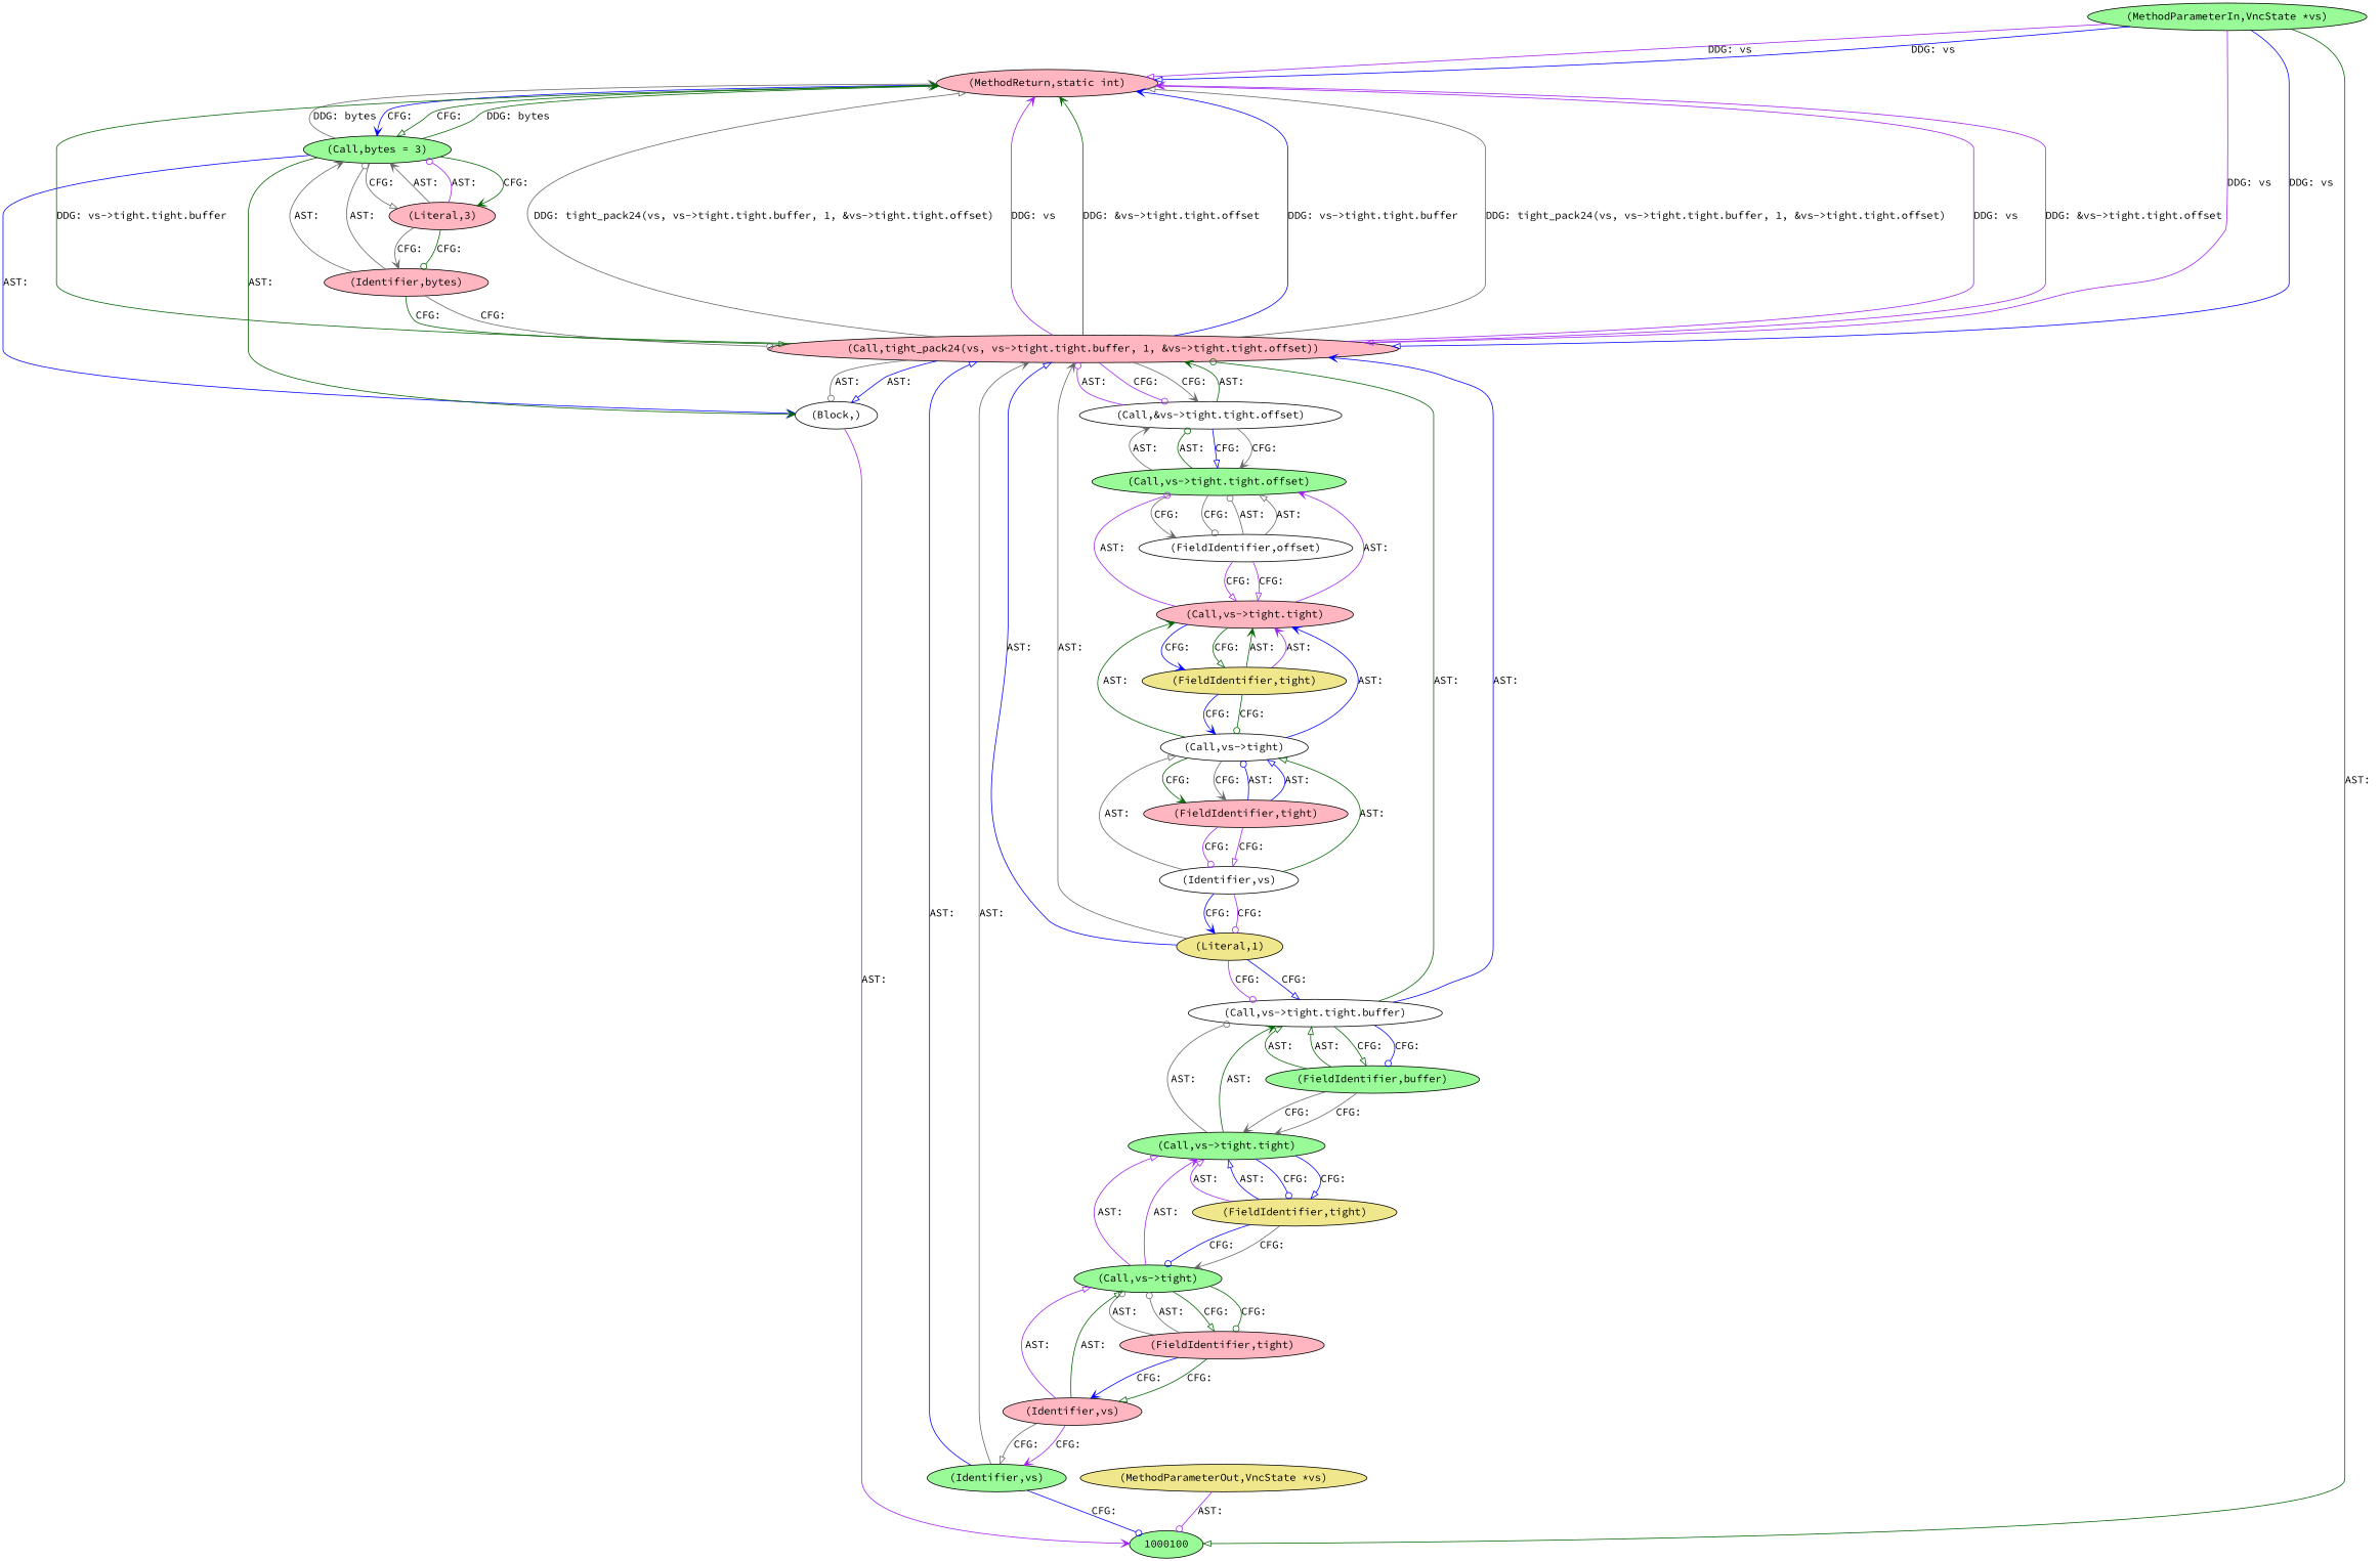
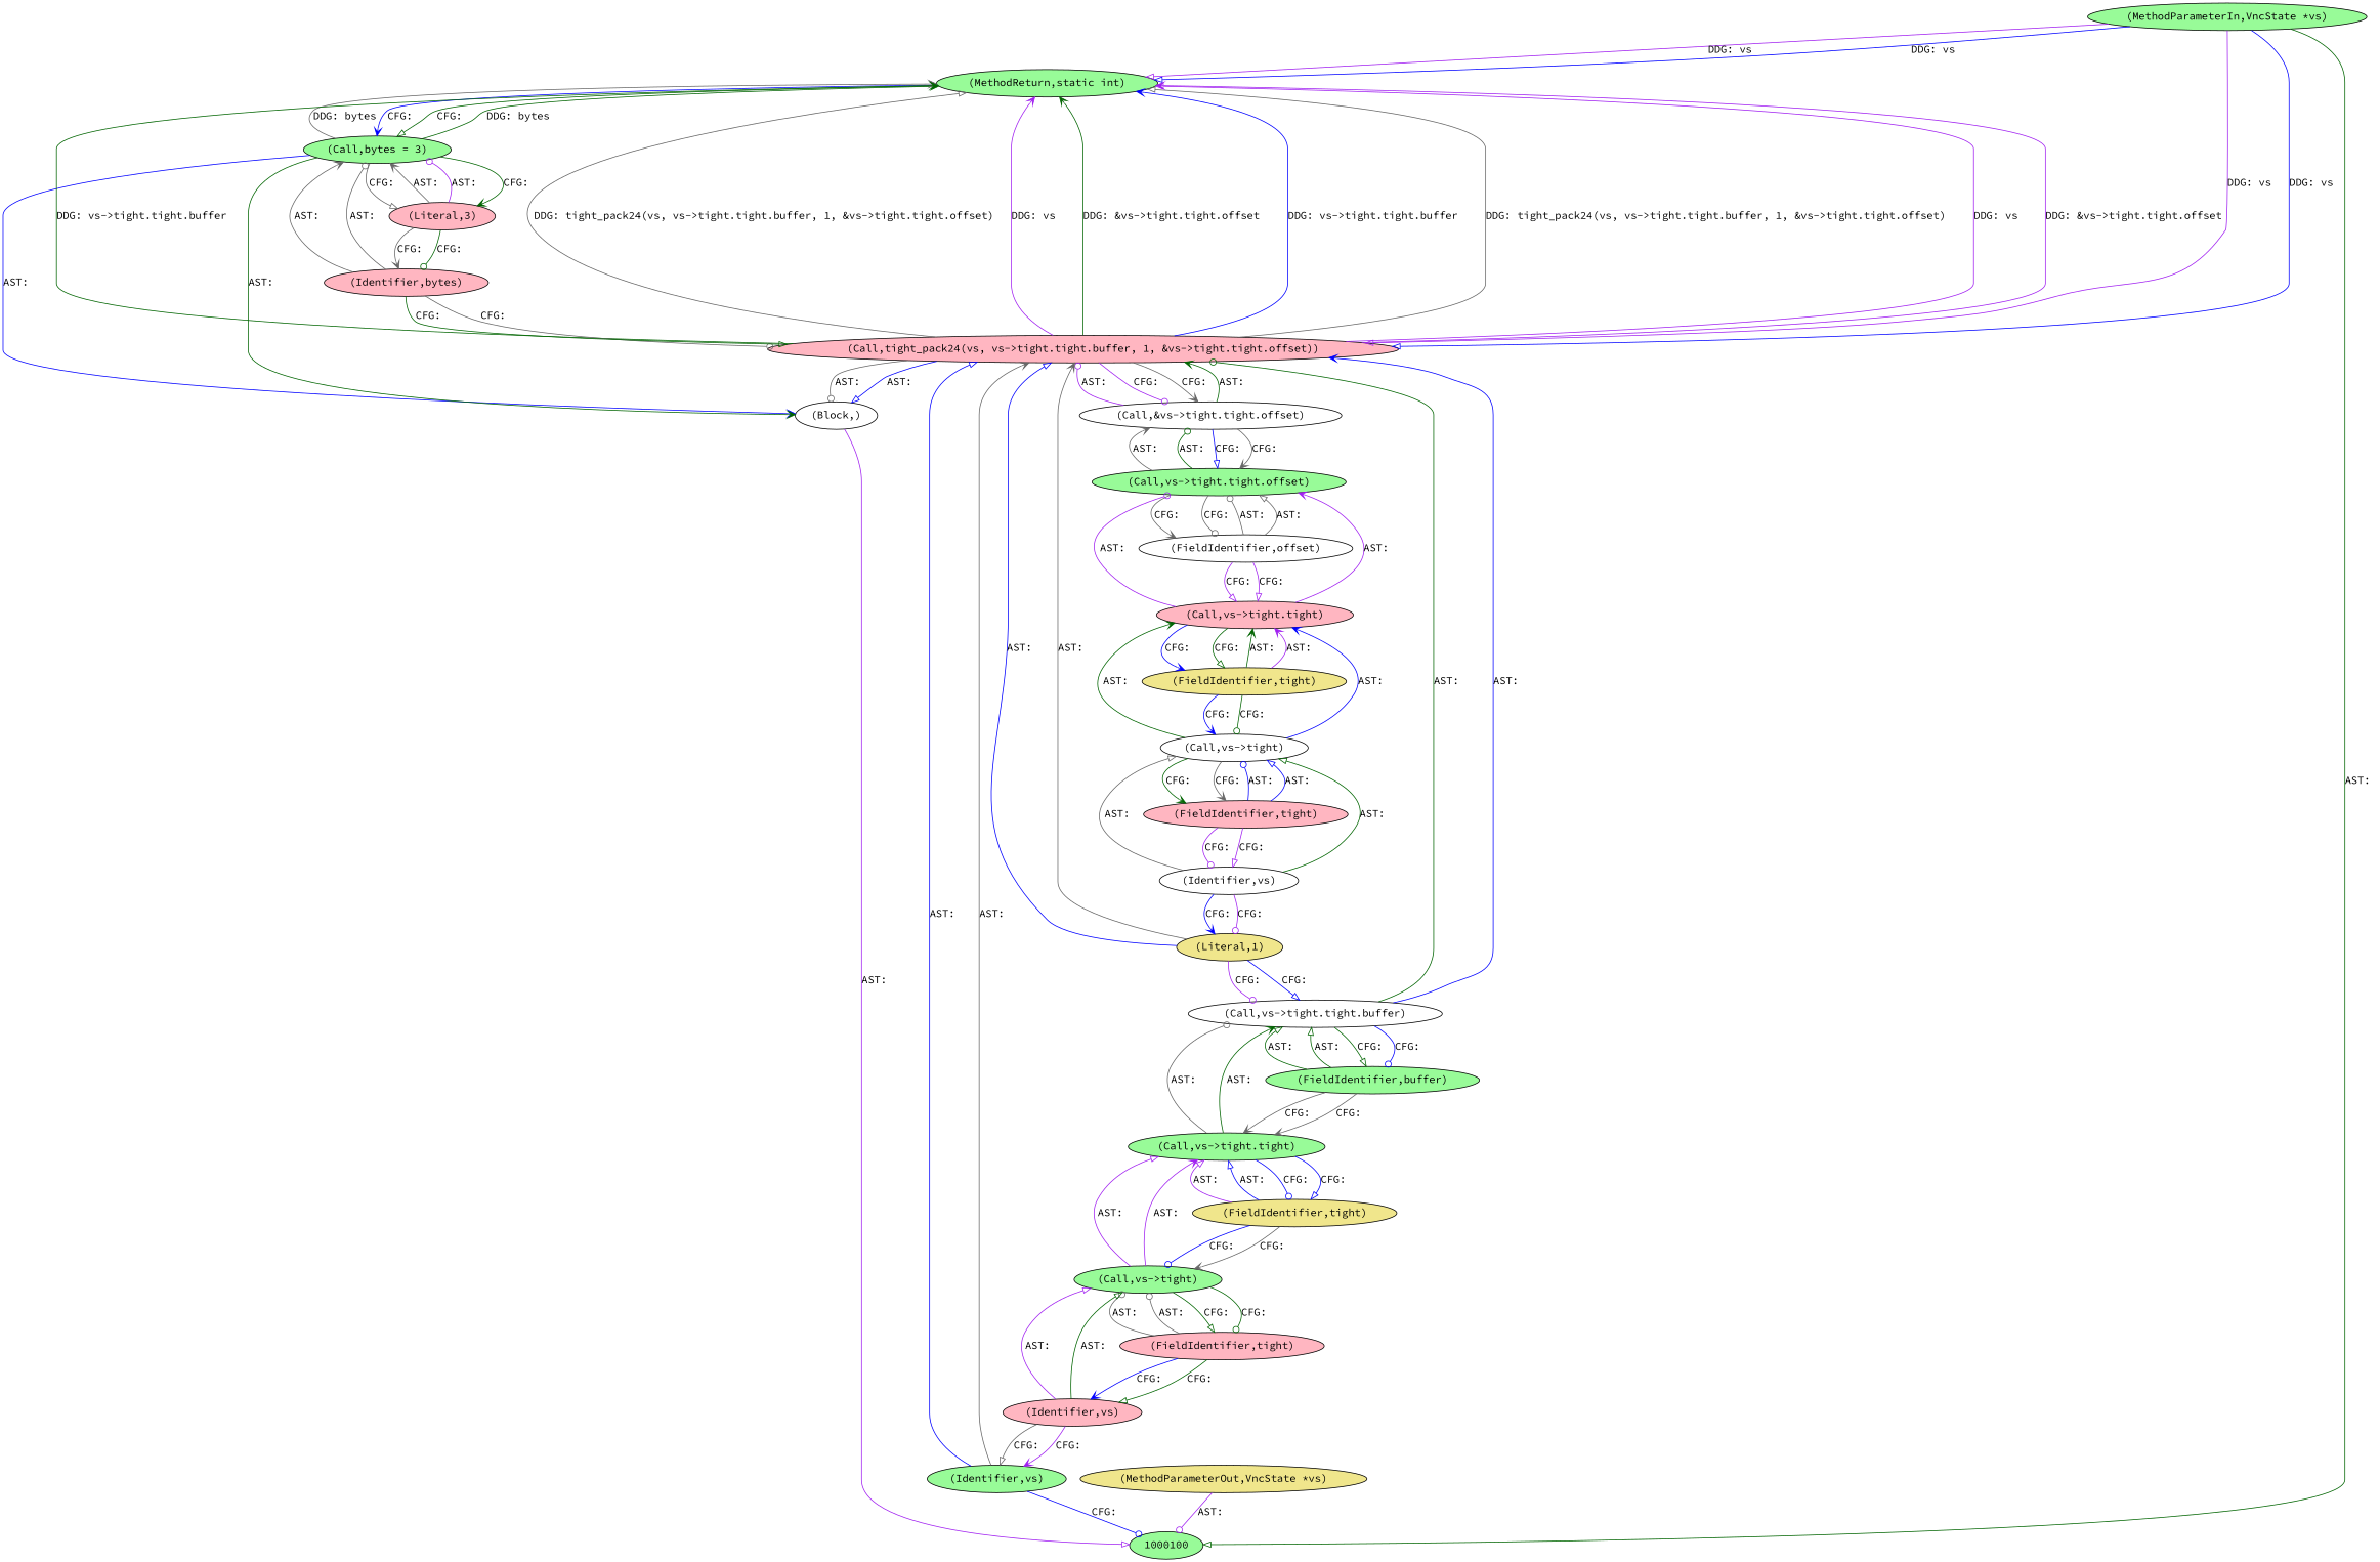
  digraph {
    fontname="Source Code Pro"
    node [fillcolor=lightpink fontname="Source Code Pro" style=filled]
    edge [arrowhead=vee color=gray40 fontname="Source Code Pro"]
-   n1 [label="(MethodReturn,static int)"]
+   n1 [fillcolor=palegreen label="(MethodReturn,static int)"]
    n2 [fillcolor=palegreen label="(Call,bytes = 3)"]
    n3 [fillcolor=white label="(Block,)"]
    n4 [label="(Literal,3)"]
    1000100 [fillcolor=palegreen]
    n6 [fillcolor=palegreen label="(MethodParameterIn,VncState *vs)"]
    n7 [label="(Call,tight_pack24(vs, vs->tight.tight.buffer, 1, &vs->tight.tight.offset))"]
    n8 [fillcolor=white label="(Call,&vs->tight.tight.offset)"]
    n9 [fillcolor=khaki label="(MethodParameterOut,VncState *vs)"]
    n10 [fillcolor=palegreen label="(Identifier,vs)"]
    n11 [fillcolor=white label="(Call,vs->tight.tight.buffer)"]
    n12 [fillcolor=palegreen label="(FieldIdentifier,buffer)"]
    n13 [fillcolor=palegreen label="(Call,vs->tight.tight)"]
    n14 [fillcolor=khaki label="(FieldIdentifier,tight)"]
    n15 [fillcolor=palegreen label="(Call,vs->tight)"]
    n16 [label="(FieldIdentifier,tight)"]
    n17 [label="(Identifier,vs)"]
    n18 [fillcolor=khaki label="(Literal,1)"]
    n19 [fillcolor=palegreen label="(Call,vs->tight.tight.offset)"]
    n20 [fillcolor=white label="(FieldIdentifier,offset)"]
    n21 [label="(Call,vs->tight.tight)"]
    n22 [fillcolor=khaki label="(FieldIdentifier,tight)"]
    n23 [fillcolor=white label="(Call,vs->tight)"]
    n24 [label="(FieldIdentifier,tight)"]
    n25 [fillcolor=white label="(Identifier,vs)"]
    n26 [label="(Identifier,bytes)"]
    n1 -> n2 [color=blue label="CFG: "]
    n1 -> n2 [arrowhead=onormal color=darkgreen label="CFG: "]
    n2 -> n1 [color=darkgreen label="DDG: bytes"]
    n2 -> n1 [label="DDG: bytes"]
    n2 -> n3 [color=blue label="AST: "]
    n2 -> n3 [color=darkgreen label="AST: "]
    n2 -> n4 [color=darkgreen label="CFG: "]
    n2 -> n4 [arrowhead=onormal label="CFG: "]
-   n3 -> 1000100 [color=purple label="AST: "]
+   n3 -> 1000100 [arrowhead=onormal color=purple label="AST: "]
    n4 -> n2 [label="AST: "]
    n4 -> n2 [arrowhead=odot color=purple label="AST: "]
    n4 -> n26 [arrowhead=odot color=darkgreen label="CFG: "]
    n4 -> n26 [label="CFG: "]
    n6 -> n1 [arrowhead=onormal color=purple label="DDG: vs"]
    n6 -> n1 [arrowhead=onormal color=blue label="DDG: vs"]
    n6 -> 1000100 [arrowhead=onormal color=darkgreen label="AST: "]
    n6 -> n7 [arrowhead=onormal color=purple label="DDG: vs"]
    n6 -> n7 [arrowhead=onormal color=blue label="DDG: vs"]
    n7 -> n1 [arrowhead=onormal label="DDG: tight_pack24(vs, vs->tight.tight.buffer, 1, &vs->tight.tight.offset)"]
    n7 -> n1 [color=purple label="DDG: vs"]
    n7 -> n1 [color=darkgreen label="DDG: &vs->tight.tight.offset"]
    n7 -> n1 [color=blue label="DDG: vs->tight.tight.buffer"]
    n7 -> n1 [arrowhead=onormal label="DDG: tight_pack24(vs, vs->tight.tight.buffer, 1, &vs->tight.tight.offset)"]
    n7 -> n1 [arrowhead=onormal color=purple label="DDG: vs"]
    n7 -> n1 [color=purple label="DDG: &vs->tight.tight.offset"]
    n7 -> n1 [color=darkgreen label="DDG: vs->tight.tight.buffer"]
    n7 -> n3 [arrowhead=onormal color=blue label="AST: "]
    n7 -> n3 [arrowhead=odot label="AST: "]
    n7 -> n8 [arrowhead=odot color=purple label="CFG: "]
    n7 -> n8 [label="CFG: "]
    n8 -> n7 [color=darkgreen label="AST: "]
    n8 -> n7 [arrowhead=odot color=purple label="AST: "]
    n8 -> n19 [arrowhead=onormal color=blue label="CFG: "]
    n8 -> n19 [label="CFG: "]
    n9 -> 1000100 [arrowhead=odot color=purple label="AST: "]
    n10 -> 1000100 [arrowhead=odot color=blue label="CFG: "]
    n10 -> n7 [label="AST: "]
    n10 -> n7 [arrowhead=onormal color=blue label="AST: "]
    n11 -> n7 [color=blue label="AST: "]
    n11 -> n7 [arrowhead=odot color=darkgreen label="AST: "]
    n11 -> n12 [arrowhead=onormal color=darkgreen label="CFG: "]
    n11 -> n12 [arrowhead=odot color=blue label="CFG: "]
    n12 -> n11 [arrowhead=onormal color=darkgreen label="AST: "]
    n12 -> n11 [arrowhead=onormal color=darkgreen label="AST: "]
    n12 -> n13 [label="CFG: "]
    n12 -> n13 [label="CFG: "]
    n13 -> n11 [arrowhead=odot label="AST: "]
    n13 -> n11 [color=darkgreen label="AST: "]
    n13 -> n14 [arrowhead=odot color=blue label="CFG: "]
    n13 -> n14 [arrowhead=onormal color=blue label="CFG: "]
    n14 -> n13 [arrowhead=onormal color=purple label="AST: "]
    n14 -> n13 [arrowhead=onormal color=blue label="AST: "]
    n14 -> n15 [arrowhead=odot color=blue label="CFG: "]
    n14 -> n15 [label="CFG: "]
    n15 -> n13 [arrowhead=onormal color=purple label="AST: "]
    n15 -> n13 [color=purple label="AST: "]
    n15 -> n16 [arrowhead=onormal color=darkgreen label="CFG: "]
    n15 -> n16 [arrowhead=odot color=darkgreen label="CFG: "]
    n16 -> n15 [arrowhead=odot label="AST: "]
    n16 -> n15 [arrowhead=odot label="AST: "]
    n16 -> n17 [color=blue label="CFG: "]
    n16 -> n17 [arrowhead=onormal color=darkgreen label="CFG: "]
    n17 -> n10 [arrowhead=onormal label="CFG: "]
    n17 -> n10 [color=purple label="CFG: "]
    n17 -> n15 [arrowhead=onormal color=purple label="AST: "]
    n17 -> n15 [arrowhead=onormal color=darkgreen label="AST: "]
    n18 -> n7 [arrowhead=onormal color=blue label="AST: "]
    n18 -> n7 [label="AST: "]
    n18 -> n11 [arrowhead=odot color=purple label="CFG: "]
    n18 -> n11 [arrowhead=onormal color=blue label="CFG: "]
    n19 -> n8 [label="AST: "]
    n19 -> n8 [arrowhead=odot color=darkgreen label="AST: "]
    n19 -> n20 [label="CFG: "]
    n19 -> n20 [arrowhead=odot label="CFG: "]
    n20 -> n19 [arrowhead=odot label="AST: "]
    n20 -> n19 [arrowhead=onormal label="AST: "]
    n20 -> n21 [arrowhead=onormal color=purple label="CFG: "]
    n20 -> n21 [arrowhead=onormal color=purple label="CFG: "]
    n21 -> n19 [arrowhead=odot color=purple label="AST: "]
    n21 -> n19 [color=purple label="AST: "]
    n21 -> n22 [color=blue label="CFG: "]
    n21 -> n22 [arrowhead=onormal color=darkgreen label="CFG: "]
    n22 -> n21 [color=darkgreen label="AST: "]
    n22 -> n21 [color=purple label="AST: "]
    n22 -> n23 [color=blue label="CFG: "]
    n22 -> n23 [arrowhead=odot color=darkgreen label="CFG: "]
    n23 -> n21 [color=darkgreen label="AST: "]
    n23 -> n21 [color=blue label="AST: "]
    n23 -> n24 [color=darkgreen label="CFG: "]
    n23 -> n24 [label="CFG: "]
    n24 -> n23 [arrowhead=odot color=blue label="AST: "]
    n24 -> n23 [arrowhead=onormal color=blue label="AST: "]
    n24 -> n25 [arrowhead=odot color=purple label="CFG: "]
    n24 -> n25 [arrowhead=onormal color=purple label="CFG: "]
    n25 -> n18 [color=blue label="CFG: "]
    n25 -> n18 [arrowhead=odot color=purple label="CFG: "]
    n25 -> n23 [arrowhead=onormal label="AST: "]
    n25 -> n23 [arrowhead=onormal color=darkgreen label="AST: "]
    n26 -> n2 [label="AST: "]
    n26 -> n2 [arrowhead=odot label="AST: "]
    n26 -> n7 [arrowhead=odot label="CFG: "]
    n26 -> n7 [arrowhead=onormal color=darkgreen label="CFG: "]
  }
